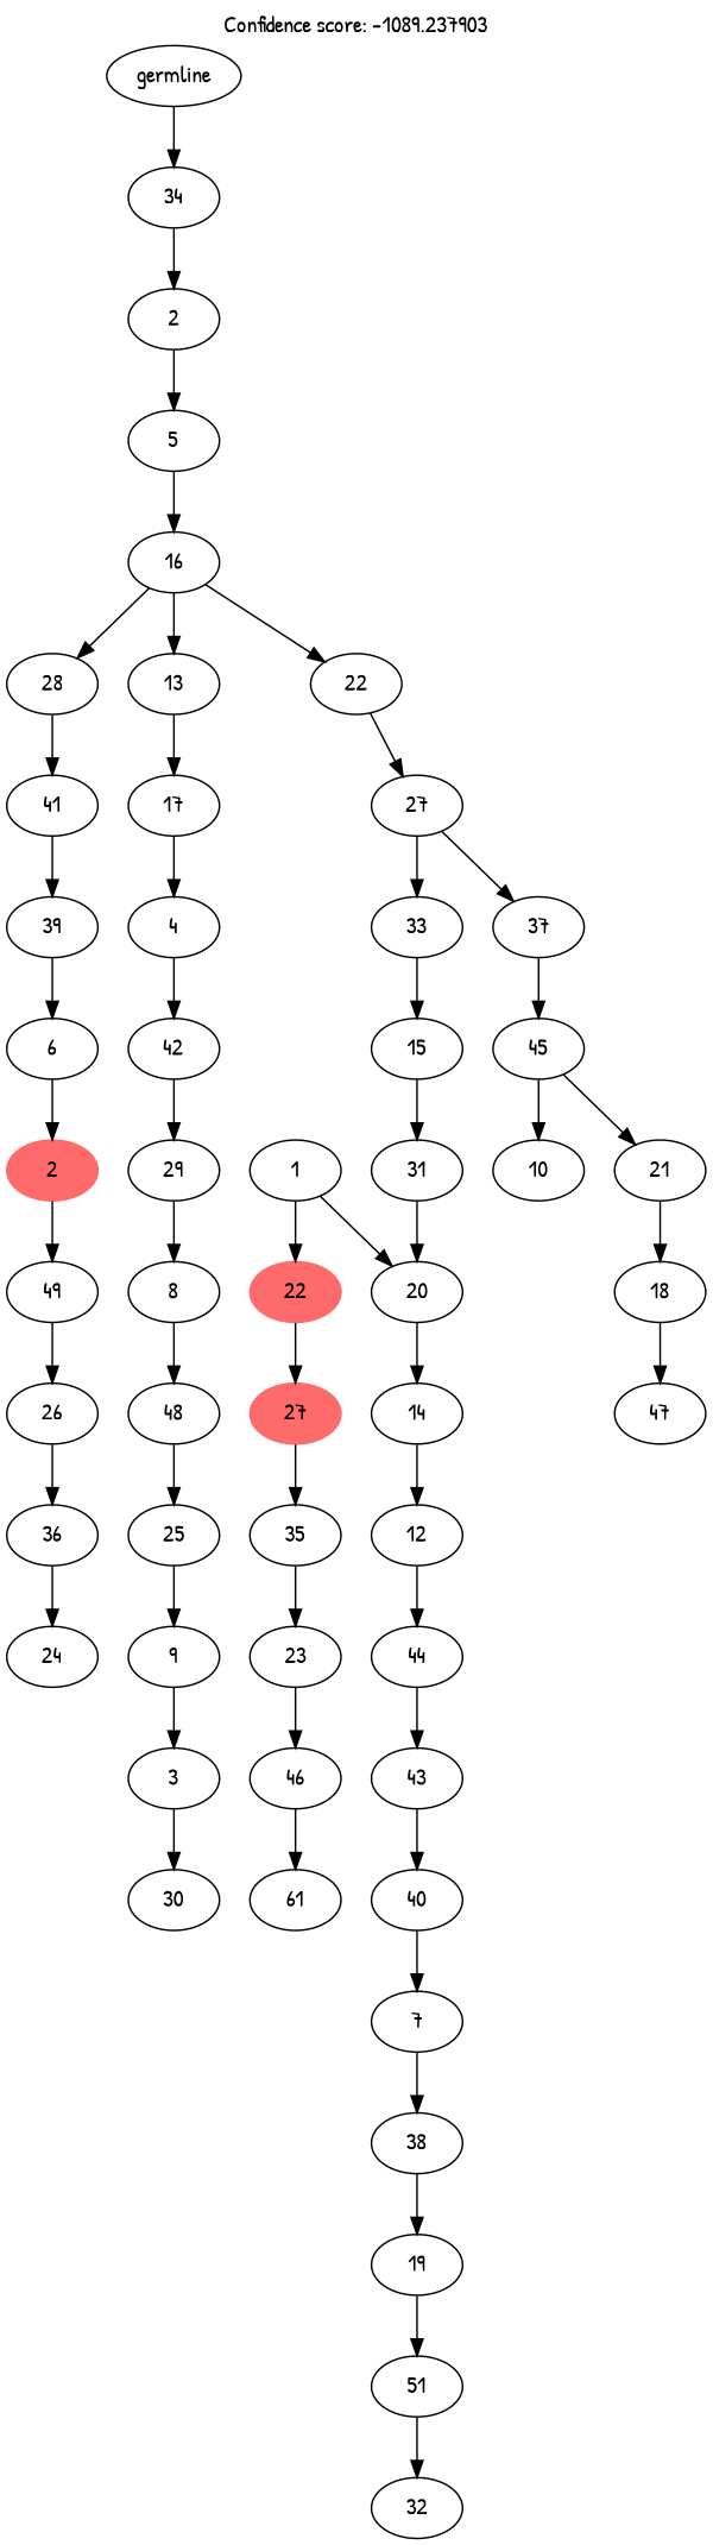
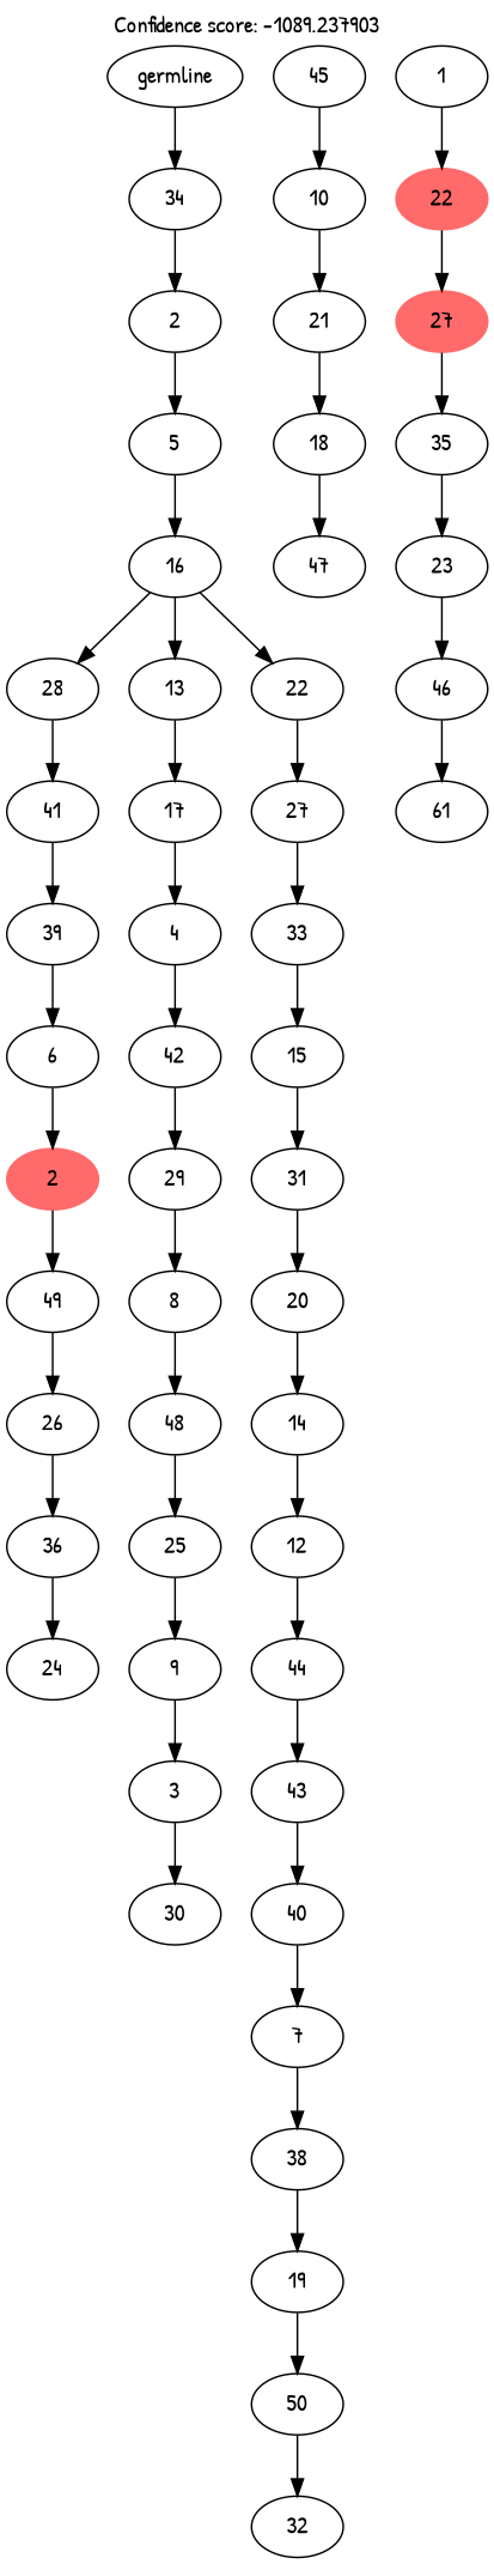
  digraph {
    fontname="Patrick Hand"
    label="Confidence score: -1089.237903"
    labelloc=t
    node [fontname="Patrick Hand"]
    edge [fontname="Patrick Hand"]
    n1 [label=36]
    n2 [label=24]
    n3 [label=26]
    n4 [label=49]
    n5 [color=indianred1 label=2 style=filled]
    n6 [label=6]
    n7 [label=39]
    n8 [label=41]
    n9 [label=28]
    n10 [label=3]
    n11 [label=30]
    n12 [label=9]
    n13 [label=25]
    n14 [label=48]
    n15 [label=8]
    n16 [label=29]
    n17 [label=42]
    n18 [label=4]
    n19 [label=17]
    n20 [label=13]
    n21 [label=18]
    n22 [label=47]
    n23 [label=21]
    n24 [label=10]
    n25 [label=45]
-   n26 [label=37]
-   n27 [label=51]
+   n27 [label=50]
    n28 [label=32]
    n29 [label=19]
    n30 [label=38]
    n31 [label=7]
    n32 [label=40]
    n33 [label=43]
    n34 [label=44]
    n35 [label=12]
    n36 [label=14]
    n37 [label=20]
    n38 [label=46]
    n39 [label=61]
    n40 [label=23]
    n41 [label=35]
    n42 [color=indianred1 label=27 style=filled]
    n43 [color=indianred1 label=22 style=filled]
    n44 [label=1]
    n45 [label=31]
    n46 [label=15]
    n47 [label=33]
    n48 [label=27]
    n49 [label=22]
    n50 [label=16]
    n51 [label=5]
    n52 [label=2]
    n53 [label=34]
    n54 [label=germline]
    n1 -> n2
    n3 -> n1
    n4 -> n3
    n5 -> n4
    n6 -> n5
    n7 -> n6
    n8 -> n7
    n9 -> n8
    n10 -> n11
    n12 -> n10
    n13 -> n12
    n14 -> n13
    n15 -> n14
    n16 -> n15
    n17 -> n16
    n18 -> n17
    n19 -> n18
    n20 -> n19
    n21 -> n22
    n23 -> n21
-   n25 -> n23
+   n24 -> n23
    n25 -> n24
-   n26 -> n25
    n27 -> n28
    n29 -> n27
    n30 -> n29
    n31 -> n30
    n32 -> n31
    n33 -> n32
    n34 -> n33
    n35 -> n34
    n36 -> n35
    n37 -> n36
    n38 -> n39
    n40 -> n38
    n41 -> n40
    n42 -> n41
    n43 -> n42
-   n44 -> n37
    n44 -> n43
    n45 -> n37
    n46 -> n45
    n47 -> n46
-   n48 -> n26
    n48 -> n47
    n49 -> n48
    n50 -> n9
    n50 -> n20
    n50 -> n49
    n51 -> n50
    n52 -> n51
    n53 -> n52
    n54 -> n53
  }
